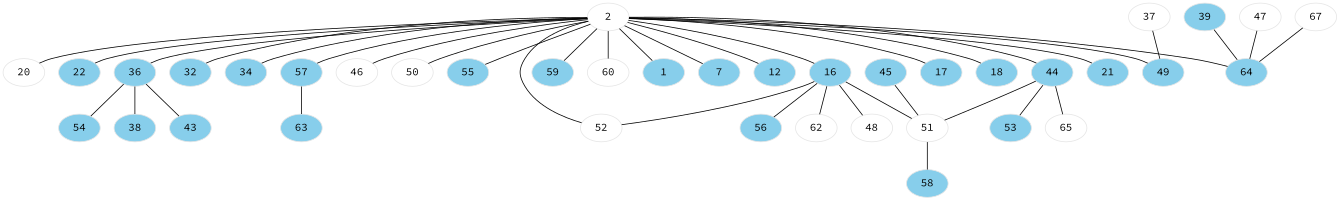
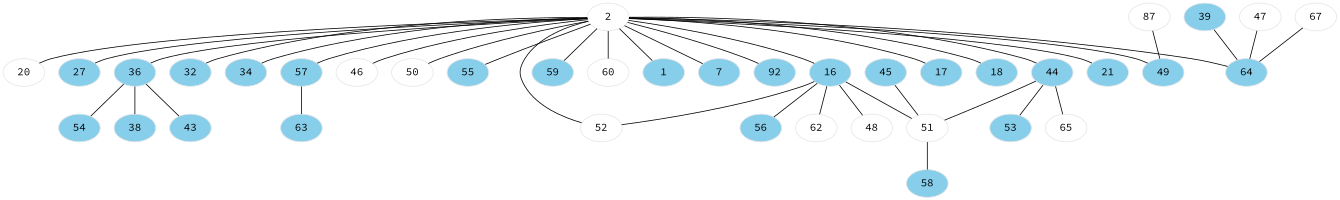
  graph {
    fontname="Source Code Pro"
    node [color=gray90 fillcolor=skyblue fontname="Source Code Pro" style=filled]
    edge [fontname="Source Code Pro"]
    2 [fillcolor=white super="+1"]
    n2 [label=1]
    7
-   12
+   12 [label=92]
    16 [super="+4"]
    17
    18
    21
    n9 [fillcolor=white label=20]
-   27 [super="+10" label=22]
+   27 [super="+10"]
    32 [super="+22+23"]
    34 [super="+25"]
    36 [super="+35"]
    44 [super="+40+41"]
    46 [fillcolor=white]
    49 [super="+13"]
    50 [fillcolor=white]
    55
    57 [super="+15+30+42"]
    59
    60 [fillcolor=white]
    64 [super="+29+33"]
    52 [fillcolor=white]
    48 [fillcolor=white super="+26"]
    51 [fillcolor=white]
    56
    62 [fillcolor=white]
    38
    43
    54
    53
    65 [fillcolor=white]
    45
    63
    58
-   37 [fillcolor=white]
+   37 [fillcolor=white label=87]
    39
    47 [fillcolor=white]
    n39 [fillcolor=white label=67]
    2 -- n2
    2 -- 7
    2 -- 12
    2 -- 16 [weight=2]
    2 -- 17
    2 -- 18
    2 -- 21
    2 -- n9
    2 -- 27
    2 -- 32
    2 -- 34
    2 -- 36
    2 -- 44
    2 -- 46
    2 -- 49
    2 -- 50
    2 -- 55
    2 -- 57
    2 -- 59
    2 -- 60
    2 -- 64
    2 -- 52
    16 -- 52
    16 -- 48
    16 -- 51
    16 -- 56
    16 -- 62
    36 -- 38
    36 -- 43
    36 -- 54
    44 -- 51
    44 -- 53
    44 -- 65
    57 -- 63
    51 -- 58
    45 -- 51
    37 -- 49
    39 -- 64
    47 -- 64
    n39 -- 64
  }
